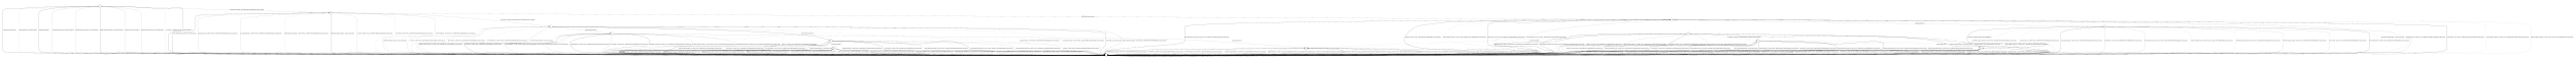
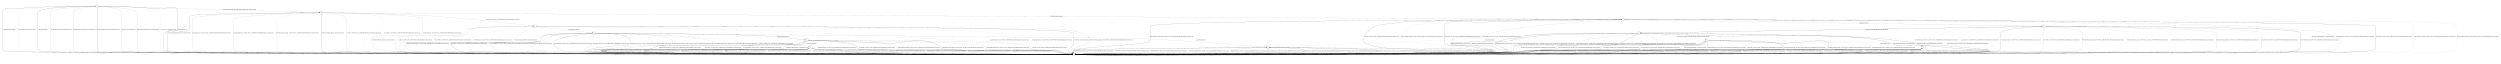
  digraph {
    fontname=Nunito
    node [fontname=Nunito shape=circle]
    edge [arrowhead=diamond fontname=Nunito style=solid]
    n1 [label=0]
    n2 [label=1]
    n3 [label=2]
    n4 [label=3]
    n5 [label=7]
    n6 [label=4]
    n7 [label=12]
    n8 [label=5]
    n9 [label=6]
    n10 [label=11]
    n11 [label=8]
    n12 [label=9]
    n13 [label=10]
    n1 -> n2 [label="AlertWarningCloseNotify / -"]
    n1 -> n2 [label="ApplicationData / ConnectionClosed" style=dotted]
    n1 -> n2 [arrowhead=tee label="ChangeCipherSpec / -"]
    n1 -> n2 [label="DHClientKeyExchange / ConnectionClosed" style=dashed]
    n1 -> n2 [label="DHEServerKeyExchange / ConnectionClosed" style=dashed]
    n1 -> n2 [label="ECDHClientKeyExchange / ConnectionClosed"]
    n1 -> n2 [arrowhead=tee label="Finished / ConnectionClosed" style=dashed]
    n1 -> n2 [arrowhead=vee label="RSAClientKeyExchange / ConnectionClosed" style=dashed]
    n1 -> n2 [label="ServerHello / ConnectionClosed" style=dotted]
    n1 -> n2 [label="ServerHelloDone / -"]
    n1 -> n3 [label="ClientHello / SERVER_HELLO|CERTIFICATE|SERVER_HELLO_DONE" style=dashed]
    n2 -> n2 [arrowhead=vee label="AlertWarningCloseNotify / ConnectionClosed" style=dotted]
    n2 -> n2 [label="ApplicationData / ConnectionClosed" style=dotted]
    n2 -> n2 [arrowhead=tee label="ChangeCipherSpec / ConnectionClosed" style=dotted]
    n2 -> n2 [arrowhead=vee label="ClientHello / ConnectionClosed"]
    n2 -> n2 [arrowhead=tee label="DHClientKeyExchange / ConnectionClosed" style=dotted]
    n2 -> n2 [arrowhead=tee label="DHEServerKeyExchange / ConnectionClosed"]
    n2 -> n2 [arrowhead=tee label="ECDHClientKeyExchange / ConnectionClosed"]
    n2 -> n2 [arrowhead=vee label="Finished / ConnectionClosed" style=dotted]
    n2 -> n2 [label="RSAClientKeyExchange / ConnectionClosed" style=dashed]
    n2 -> n2 [arrowhead=vee label="ServerHello / ConnectionClosed" style=dashed]
    n2 -> n2 [arrowhead=vee label="ServerHelloDone / ConnectionClosed" style=dashed]
    n3 -> n2 [label="AlertWarningCloseNotify / ConnectionClosed"]
    n3 -> n2 [label="ApplicationData / ALERT_FATAL_UNEXPECTED_MESSAGE|ConnectionClosed" style=dashed]
    n3 -> n2 [arrowhead=vee label="ChangeCipherSpec / ALERT_FATAL_UNEXPECTED_MESSAGE|ConnectionClosed" style=dashed]
    n3 -> n2 [label="DHEServerKeyExchange / ALERT_FATAL_UNEXPECTED_MESSAGE|ConnectionClosed" style=dotted]
    n3 -> n2 [arrowhead=vee label="ECDHClientKeyExchange / ConnectionClosed"]
    n3 -> n2 [label="Finished / ALERT_FATAL_UNEXPECTED_MESSAGE|ConnectionClosed" style=dashed]
    n3 -> n2 [label="ServerHello / ALERT_FATAL_UNEXPECTED_MESSAGE|ConnectionClosed" style=dotted]
    n3 -> n2 [arrowhead=tee label="ServerHelloDone / ALERT_FATAL_UNEXPECTED_MESSAGE|ConnectionClosed" style=dashed]
    n3 -> n4 [label="ClientHello / SERVER_HELLO|CERTIFICATE|SERVER_HELLO_DONE" style=dashed]
    n3 -> n5 [arrowhead=tee label="RSAClientKeyExchange / -" style=dashed]
    n4 -> n2 [label="AlertWarningCloseNotify / ConnectionClosed" style=dashed]
    n4 -> n2 [label="ApplicationData / ALERT_FATAL_UNEXPECTED_MESSAGE|ConnectionClosed" style=dotted]
    n4 -> n2 [arrowhead=tee label="ChangeCipherSpec / ALERT_FATAL_UNEXPECTED_MESSAGE|ConnectionClosed" style=dotted]
    n4 -> n2 [arrowhead=tee label="ClientHello / ConnectionClosed"]
    n4 -> n2 [label="DHEServerKeyExchange / ALERT_FATAL_UNEXPECTED_MESSAGE|ConnectionClosed" style=dashed]
    n4 -> n2 [arrowhead=tee label="ECDHClientKeyExchange / ConnectionClosed" style=dotted]
    n4 -> n2 [arrowhead=vee label="Finished / ALERT_FATAL_UNEXPECTED_MESSAGE|ConnectionClosed" style=dashed]
    n4 -> n2 [arrowhead=vee label="ServerHello / ALERT_FATAL_UNEXPECTED_MESSAGE|ConnectionClosed" style=dashed]
    n4 -> n2 [arrowhead=tee label="ServerHelloDone / ALERT_FATAL_UNEXPECTED_MESSAGE|ConnectionClosed" style=dotted]
    n4 -> n6 [arrowhead=tee label="DHClientKeyExchange / -" style=dashed]
-   n4 -> n7 [arrowhead=tee label="RSAClientKeyExchange / -"]
+   n6 -> n7 [arrowhead=tee label="RSAClientKeyExchange / -"]
    n5 -> n2 [arrowhead=tee label="AlertWarningCloseNotify / ConnectionClosed" style=dotted]
    n5 -> n2 [arrowhead=vee label="ApplicationData / ALERT_FATAL_UNEXPECTED_MESSAGE|ConnectionClosed" style=dashed]
    n5 -> n2 [arrowhead=tee label="ClientHello / ALERT_FATAL_UNEXPECTED_MESSAGE|ConnectionClosed"]
    n5 -> n2 [arrowhead=vee label="DHClientKeyExchange / ALERT_FATAL_UNEXPECTED_MESSAGE|ConnectionClosed" style=dotted]
    n5 -> n2 [arrowhead=tee label="DHEServerKeyExchange / ALERT_FATAL_ILLEGAL_PARAMETER|ConnectionClosed" style=dotted]
    n5 -> n2 [label="ECDHClientKeyExchange / ALERT_FATAL_UNEXPECTED_MESSAGE|ConnectionClosed"]
    n5 -> n2 [label="Finished / ALERT_FATAL_UNEXPECTED_MESSAGE|ConnectionClosed"]
    n5 -> n2 [arrowhead=tee label="RSAClientKeyExchange / ALERT_FATAL_UNEXPECTED_MESSAGE|ConnectionClosed" style=dotted]
    n5 -> n2 [arrowhead=vee label="ServerHello / ALERT_FATAL_UNEXPECTED_MESSAGE|ConnectionClosed"]
    n5 -> n2 [label="ServerHelloDone / ALERT_FATAL_UNEXPECTED_MESSAGE|ConnectionClosed" style=dashed]
    n5 -> n9 [arrowhead=tee label="ChangeCipherSpec / -" style=dashed]
    n6 -> n2 [arrowhead=vee label="AlertWarningCloseNotify / ConnectionClosed" style=dashed]
    n6 -> n2 [arrowhead=vee label="ApplicationData / ALERT_FATAL_UNEXPECTED_MESSAGE|ConnectionClosed"]
    n6 -> n2 [arrowhead=tee label="ClientHello / ALERT_FATAL_UNEXPECTED_MESSAGE|ConnectionClosed" style=dashed]
    n6 -> n2 [label="DHClientKeyExchange / ALERT_FATAL_UNEXPECTED_MESSAGE|ConnectionClosed"]
    n6 -> n2 [arrowhead=vee label="DHEServerKeyExchange / ALERT_FATAL_ILLEGAL_PARAMETER|ConnectionClosed" style=dashed]
    n6 -> n2 [arrowhead=vee label="ECDHClientKeyExchange / ALERT_FATAL_UNEXPECTED_MESSAGE|ConnectionClosed" style=dashed]
    n6 -> n2 [label="Finished / ALERT_FATAL_UNEXPECTED_MESSAGE|ConnectionClosed" style=dotted]
    n6 -> n2 [arrowhead=tee label="RSAClientKeyExchange / ALERT_FATAL_UNEXPECTED_MESSAGE|ConnectionClosed" style=dashed]
    n6 -> n2 [label="ServerHello / ALERT_FATAL_UNEXPECTED_MESSAGE|ConnectionClosed"]
    n6 -> n2 [arrowhead=tee label="ServerHelloDone / ALERT_FATAL_UNEXPECTED_MESSAGE|ConnectionClosed" style=dashed]
    n6 -> n8 [arrowhead=vee label="ChangeCipherSpec / -" style=dashed]
    n7 -> n2 [arrowhead=vee label="AlertWarningCloseNotify / ConnectionClosed"]
    n7 -> n2 [arrowhead=tee label="ApplicationData / ALERT_FATAL_UNEXPECTED_MESSAGE|ConnectionClosed" style=dotted]
    n7 -> n2 [arrowhead=vee label="ClientHello / ALERT_FATAL_UNEXPECTED_MESSAGE|ConnectionClosed"]
    n7 -> n2 [label="DHClientKeyExchange / ALERT_FATAL_UNEXPECTED_MESSAGE|ConnectionClosed" style=dashed]
    n7 -> n2 [arrowhead=vee label="DHEServerKeyExchange / ALERT_FATAL_ILLEGAL_PARAMETER|ConnectionClosed"]
    n7 -> n2 [arrowhead=tee label="ECDHClientKeyExchange / ALERT_FATAL_UNEXPECTED_MESSAGE|ConnectionClosed" style=dashed]
    n7 -> n2 [arrowhead=tee label="Finished / ALERT_FATAL_UNEXPECTED_MESSAGE|ConnectionClosed" style=dashed]
    n7 -> n2 [arrowhead=tee label="RSAClientKeyExchange / ALERT_FATAL_UNEXPECTED_MESSAGE|ConnectionClosed"]
    n7 -> n2 [arrowhead=tee label="ServerHello / ALERT_FATAL_UNEXPECTED_MESSAGE|ConnectionClosed" style=dotted]
    n7 -> n2 [arrowhead=tee label="ServerHelloDone / ALERT_FATAL_UNEXPECTED_MESSAGE|ConnectionClosed"]
    n7 -> n10 [arrowhead=tee label="ChangeCipherSpec / -" style=dotted]
    n8 -> n2 [arrowhead=vee label="AlertWarningCloseNotify / ALERT_FATAL_BAD_RECORD_MAC|ConnectionClosed" style=dotted]
    n8 -> n2 [label="ApplicationData / ALERT_FATAL_BAD_RECORD_MAC|ConnectionClosed" style=dashed]
    n8 -> n2 [arrowhead=vee label="ChangeCipherSpec / ALERT_FATAL_BAD_RECORD_MAC|ConnectionClosed"]
    n8 -> n2 [label="ClientHello / ALERT_FATAL_BAD_RECORD_MAC|ConnectionClosed"]
    n8 -> n2 [arrowhead=tee label="DHClientKeyExchange / ALERT_FATAL_BAD_RECORD_MAC|ConnectionClosed" style=dashed]
    n8 -> n2 [arrowhead=vee label="DHEServerKeyExchange / ALERT_FATAL_BAD_RECORD_MAC|ConnectionClosed"]
    n8 -> n2 [label="ECDHClientKeyExchange / ALERT_FATAL_BAD_RECORD_MAC|ConnectionClosed" style=dotted]
    n8 -> n2 [arrowhead=tee label="Finished / ALERT_FATAL_BAD_RECORD_MAC|ConnectionClosed" style=dashed]
    n8 -> n2 [label="RSAClientKeyExchange / ALERT_FATAL_BAD_RECORD_MAC|ConnectionClosed"]
    n8 -> n2 [label="ServerHello / ALERT_FATAL_BAD_RECORD_MAC|ConnectionClosed" style=dotted]
    n8 -> n2 [label="ServerHelloDone / ALERT_FATAL_BAD_RECORD_MAC|ConnectionClosed" style=dotted]
    n9 -> n2 [arrowhead=tee label="AlertWarningCloseNotify / ALERT_FATAL_UNEXPECTED_MESSAGE|ConnectionClosed" style=dotted]
    n9 -> n2 [arrowhead=vee label="ApplicationData / ALERT_FATAL_UNEXPECTED_MESSAGE|ConnectionClosed" style=dotted]
    n9 -> n2 [arrowhead=tee label="ChangeCipherSpec / ALERT_FATAL_UNEXPECTED_MESSAGE|ConnectionClosed"]
    n9 -> n2 [arrowhead=vee label="ClientHello / ALERT_FATAL_UNEXPECTED_MESSAGE|ConnectionClosed" style=dashed]
    n9 -> n2 [arrowhead=vee label="DHClientKeyExchange / ALERT_FATAL_UNEXPECTED_MESSAGE|ConnectionClosed" style=dashed]
    n9 -> n2 [label="DHEServerKeyExchange / ALERT_FATAL_ILLEGAL_PARAMETER|ConnectionClosed" style=dotted]
    n9 -> n2 [label="ECDHClientKeyExchange / ALERT_FATAL_UNEXPECTED_MESSAGE|ConnectionClosed" style=dotted]
    n9 -> n2 [label="RSAClientKeyExchange / ALERT_FATAL_UNEXPECTED_MESSAGE|ConnectionClosed" style=dashed]
    n9 -> n2 [arrowhead=vee label="ServerHello / ALERT_FATAL_UNEXPECTED_MESSAGE|ConnectionClosed" style=dashed]
    n9 -> n2 [label="ServerHelloDone / ALERT_FATAL_UNEXPECTED_MESSAGE|ConnectionClosed"]
-   n9 -> n13 [arrowhead=vee label="Finished / CHANGE_CIPHER_SPEC|FINISHED"]
+   n9 -> n11 [arrowhead=vee label="Finished / CHANGE_CIPHER_SPEC|FINISHED"]
    n10 -> n2 [label="AlertWarningCloseNotify / ALERT_FATAL_UNEXPECTED_MESSAGE|ConnectionClosed" style=dashed]
    n10 -> n2 [label="ApplicationData / ALERT_FATAL_UNEXPECTED_MESSAGE|ConnectionClosed" style=dotted]
    n10 -> n2 [arrowhead=tee label="ChangeCipherSpec / ALERT_FATAL_UNEXPECTED_MESSAGE|ConnectionClosed"]
    n10 -> n2 [arrowhead=vee label="ClientHello / ALERT_FATAL_UNEXPECTED_MESSAGE|ConnectionClosed"]
    n10 -> n2 [arrowhead=tee label="DHClientKeyExchange / ALERT_FATAL_UNEXPECTED_MESSAGE|ConnectionClosed"]
    n10 -> n2 [arrowhead=vee label="DHEServerKeyExchange / ALERT_FATAL_ILLEGAL_PARAMETER|ConnectionClosed"]
    n10 -> n2 [label="ECDHClientKeyExchange / ALERT_FATAL_UNEXPECTED_MESSAGE|ConnectionClosed" style=dotted]
    n10 -> n2 [arrowhead=tee label="Finished / ALERT_FATAL_DECRYPT_ERROR|ConnectionClosed" style=dashed]
    n10 -> n2 [arrowhead=vee label="RSAClientKeyExchange / ALERT_FATAL_UNEXPECTED_MESSAGE|ConnectionClosed"]
    n10 -> n2 [label="ServerHello / ALERT_FATAL_UNEXPECTED_MESSAGE|ConnectionClosed" style=dashed]
    n10 -> n2 [arrowhead=vee label="ServerHelloDone / ALERT_FATAL_UNEXPECTED_MESSAGE|ConnectionClosed" style=dotted]
    n11 -> n2 [arrowhead=tee label="AlertWarningCloseNotify / ConnectionClosed"]
    n11 -> n2 [arrowhead=vee label="ApplicationData / APPLICATION|ConnectionClosed"]
    n11 -> n2 [arrowhead=vee label="DHClientKeyExchange / ALERT_FATAL_UNEXPECTED_MESSAGE|ConnectionClosed" style=dotted]
    n11 -> n2 [arrowhead=vee label="DHEServerKeyExchange / ALERT_FATAL_UNEXPECTED_MESSAGE|ConnectionClosed"]
    n11 -> n2 [arrowhead=tee label="ECDHClientKeyExchange / ALERT_FATAL_UNEXPECTED_MESSAGE|ConnectionClosed"]
    n11 -> n2 [arrowhead=tee label="Finished / ALERT_FATAL_UNEXPECTED_MESSAGE|ConnectionClosed" style=dotted]
    n11 -> n2 [label="RSAClientKeyExchange / ALERT_FATAL_UNEXPECTED_MESSAGE|ConnectionClosed" style=dashed]
    n11 -> n2 [arrowhead=tee label="ServerHello / ALERT_FATAL_UNEXPECTED_MESSAGE|ConnectionClosed"]
    n11 -> n2 [arrowhead=tee label="ServerHelloDone / ALERT_FATAL_UNEXPECTED_MESSAGE|ConnectionClosed" style=dashed]
    n11 -> n8 [label="ChangeCipherSpec / -" style=dotted]
    n11 -> n12 [arrowhead=tee label="ClientHello / SERVER_HELLO|CHANGE_CIPHER_SPEC|FINISHED" style=dotted]
    n12 -> n2 [label="AlertWarningCloseNotify / ConnectionClosed" style=dotted]
    n12 -> n2 [arrowhead=tee label="ApplicationData / ALERT_FATAL_UNEXPECTED_MESSAGE|ConnectionClosed"]
    n12 -> n2 [arrowhead=tee label="ClientHello / ALERT_FATAL_UNEXPECTED_MESSAGE|ConnectionClosed" style=dotted]
    n12 -> n2 [label="DHClientKeyExchange / ALERT_FATAL_UNEXPECTED_MESSAGE|ConnectionClosed"]
    n12 -> n2 [arrowhead=vee label="DHEServerKeyExchange / ALERT_FATAL_UNEXPECTED_MESSAGE|ConnectionClosed"]
    n12 -> n2 [label="ECDHClientKeyExchange / ALERT_FATAL_UNEXPECTED_MESSAGE|ConnectionClosed" style=dotted]
    n12 -> n2 [arrowhead=tee label="Finished / ALERT_FATAL_UNEXPECTED_MESSAGE|ConnectionClosed" style=dotted]
    n12 -> n2 [arrowhead=tee label="RSAClientKeyExchange / ALERT_FATAL_UNEXPECTED_MESSAGE|ConnectionClosed"]
    n12 -> n2 [arrowhead=vee label="ServerHello / ALERT_FATAL_UNEXPECTED_MESSAGE|ConnectionClosed"]
    n12 -> n2 [arrowhead=vee label="ServerHelloDone / ALERT_FATAL_UNEXPECTED_MESSAGE|ConnectionClosed"]
    n12 -> n13 [arrowhead=vee label="ChangeCipherSpec / -" style=dotted]
    n13 -> n2 [arrowhead=tee label="AlertWarningCloseNotify / ALERT_FATAL_UNEXPECTED_MESSAGE|ConnectionClosed" style=dashed]
    n13 -> n2 [arrowhead=vee label="ApplicationData / ALERT_FATAL_UNEXPECTED_MESSAGE|ConnectionClosed" style=dashed]
    n13 -> n2 [arrowhead=tee label="ChangeCipherSpec / ALERT_FATAL_UNEXPECTED_MESSAGE|ConnectionClosed" style=dotted]
    n13 -> n2 [label="ClientHello / ALERT_FATAL_UNEXPECTED_MESSAGE|ConnectionClosed" style=dashed]
    n13 -> n2 [label="DHClientKeyExchange / ALERT_FATAL_UNEXPECTED_MESSAGE|ConnectionClosed" style=dotted]
    n13 -> n2 [label="DHEServerKeyExchange / ALERT_FATAL_UNEXPECTED_MESSAGE|ConnectionClosed"]
    n13 -> n2 [arrowhead=vee label="ECDHClientKeyExchange / ALERT_FATAL_UNEXPECTED_MESSAGE|ConnectionClosed"]
    n13 -> n2 [arrowhead=tee label="Finished / ALERT_FATAL_DECRYPT_ERROR|ConnectionClosed" style=dotted]
    n13 -> n2 [label="RSAClientKeyExchange / ALERT_FATAL_UNEXPECTED_MESSAGE|ConnectionClosed"]
    n13 -> n2 [arrowhead=tee label="ServerHello / ALERT_FATAL_UNEXPECTED_MESSAGE|ConnectionClosed" style=dashed]
    n13 -> n2 [label="ServerHelloDone / ALERT_FATAL_UNEXPECTED_MESSAGE|ConnectionClosed" style=dotted]
  }
